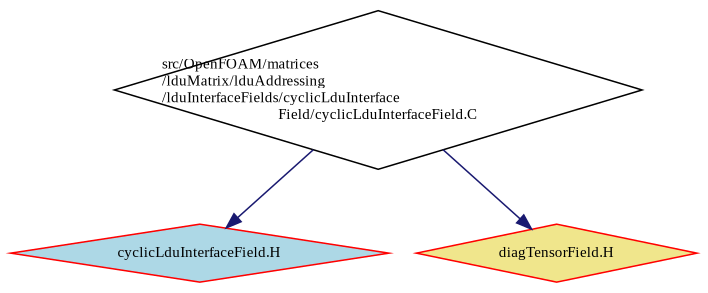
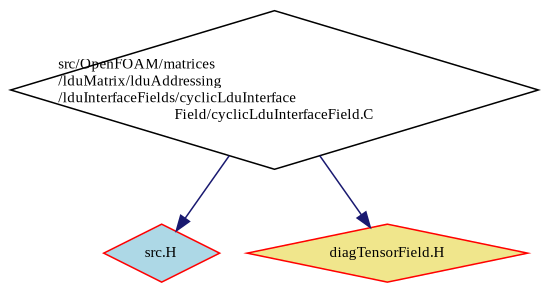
  digraph {
    fontname="Liberation Serif"
    node [color=red fontname="Liberation Serif" fontsize=10 shape=diamond style=filled]
    edge [color=midnightblue fontname="Liberation Serif" fontsize=10 labelfontname=Helvetica labelfontsize=10 style=solid]
    n1 [color=black fillcolor=white fontcolor=black height=0.2 label="src/OpenFOAM/matrices\l/lduMatrix/lduAddressing\l/lduInterfaceFields/cyclicLduInterface\lField/cyclicLduInterfaceField.C" width=0.4]
-   n2 [height=0.2 label="cyclicLduInterfaceField.H" width=0.4 fillcolor=lightblue]
+   n2 [height=0.2 label="src.H" width=0.4 fillcolor=lightblue]
    n3 [height=0.2 label="diagTensorField.H" width=0.4 fillcolor=khaki]
    n1 -> n2
    n1 -> n3
  }
